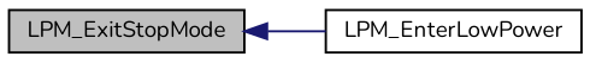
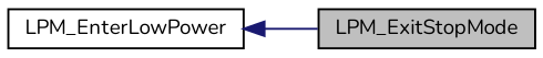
  digraph {
    rankdir=LR
    fontname=Nunito
    node [color=black fontname=Nunito fontsize=10 shape=record style=filled]
    n1 [fillcolor=grey75 fontcolor=black height=0.2 label=LPM_ExitStopMode width=0.4]
    n2 [fillcolor=white height=0.2 label=LPM_EnterLowPower width=0.4]
-   n1 -> n2 [color=midnightblue dir=back fontname=Nunito fontsize=10 labelfontname=Helvetica labelfontsize=10 style=solid]
+   n2 -> n1 [color=midnightblue dir=back fontname=Nunito fontsize=10 labelfontname=Helvetica labelfontsize=10 style=solid]
  }
